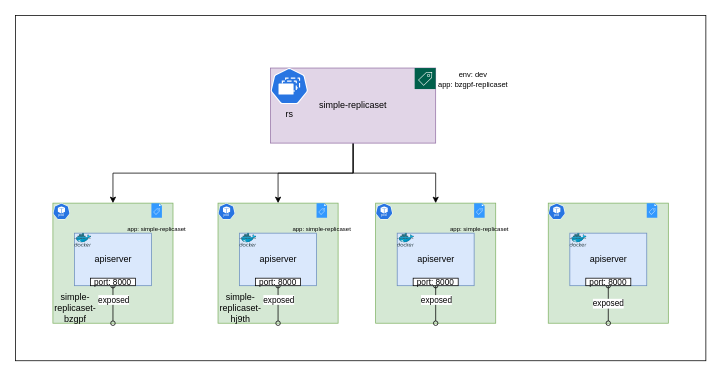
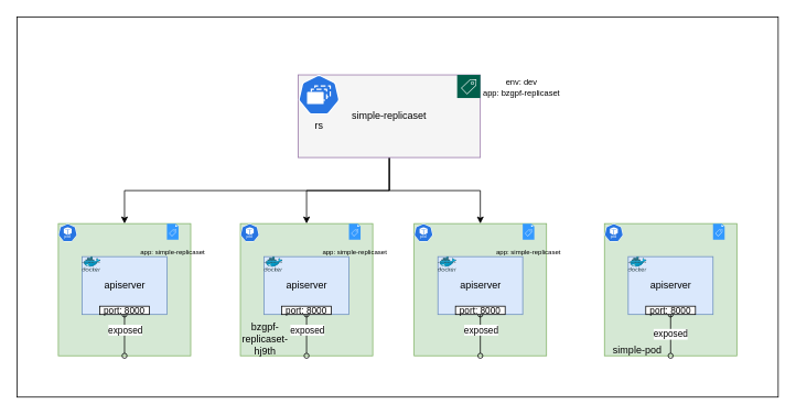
  <mxCell id="0" />
  <mxCell id="1" parent="0" />
  <mxCell id="2" value="" style="rounded=0;whiteSpace=wrap;html=1;" parent="1" vertex="1"><mxGeometry y="20" width="920" height="460" as="geometry" x="20" /></mxCell>
  <mxCell id="3" value="" style="group" parent="1" vertex="1" connectable="0"><mxGeometry x="70" y="270" width="160" height="160" as="geometry" /></mxCell>
  <mxCell id="4" value="" style="rounded=0;whiteSpace=wrap;html=1;fillColor=#d5e8d4;strokeColor=#82b366;" parent="3" vertex="1"><mxGeometry width="160" height="160" as="geometry" /></mxCell>
  <mxCell id="5" value="" style="aspect=fixed;sketch=0;html=1;dashed=0;whitespace=wrap;verticalLabelPosition=bottom;verticalAlign=top;fillColor=#2875E2;strokeColor=#ffffff;points=[[0.005,0.63,0],[0.1,0.2,0],[0.9,0.2,0],[0.5,0,0],[0.995,0.63,0],[0.72,0.99,0],[0.5,1,0],[0.28,0.99,0]];shape=mxgraph.kubernetes.icon2;kubernetesLabel=1;prIcon=pod" parent="3" vertex="1"><mxGeometry width="22.727" height="21.818" as="geometry" /></mxCell>
  <mxCell id="6" value="apiserver" style="rounded=0;whiteSpace=wrap;html=1;fillColor=#dae8fc;strokeColor=#6c8ebf;" parent="3" vertex="1"><mxGeometry x="28.75" y="40" width="102.5" height="70" as="geometry" /></mxCell>
  <mxCell id="7" value="" style="image;sketch=0;aspect=fixed;html=1;points=[];align=center;fontSize=12;image=img/lib/mscae/Docker.svg;" parent="3" vertex="1"><mxGeometry x="28.75" y="40" width="22.727" height="18.636" as="geometry" /></mxCell>
  <mxCell id="8" style="edgeStyle=orthogonalEdgeStyle;rounded=0;orthogonalLoop=1;jettySize=auto;html=1;exitX=0.5;exitY=1;exitDx=0;exitDy=0;startArrow=oval;startFill=0;endArrow=oval;endFill=0;" parent="3" source="10" edge="1"><mxGeometry relative="1" as="geometry"><mxPoint x="79.97" y="110" as="sourcePoint" /><mxPoint x="80" y="160" as="targetPoint" /><Array as="points"><mxPoint x="80" y="105" /></Array></mxGeometry></mxCell>
  <mxCell id="9" value="exposed" style="edgeLabel;html=1;align=center;verticalAlign=middle;resizable=0;points=[];" parent="8" vertex="1" connectable="0"><mxGeometry x="-0.065" relative="1" as="geometry"><mxPoint as="offset" /></mxGeometry></mxCell>
  <mxCell id="10" value="&lt;font style=&quot;font-size: 11px;&quot;&gt;port: 8000&lt;/font&gt;" style="rounded=0;whiteSpace=wrap;html=1;" parent="3" vertex="1"><mxGeometry x="50" y="100" width="60" height="10" as="geometry" /></mxCell>
- <mxCell id="11" value="simple-replicaset-bzgpf" style="text;html=1;align=center;verticalAlign=middle;whiteSpace=wrap;rounded=0;" parent="3" vertex="1"><mxGeometry y="120" width="60" height="40" as="geometry" /></mxCell>
  <mxCell id="12" value="&lt;font style=&quot;font-size: 8px;&quot;&gt;app: simple-replicaset&lt;/font&gt;" style="sketch=0;pointerEvents=1;shadow=0;dashed=0;html=1;strokeColor=none;fillColor=#3399FF;labelPosition=center;verticalLabelPosition=bottom;verticalAlign=top;align=center;outlineConnect=0;shape=mxgraph.veeam2.metadata_file;" parent="3" vertex="1"><mxGeometry x="131.25" width="14.0" height="19.5" as="geometry" /></mxCell>
  <mxCell id="13" value="" style="group" parent="1" vertex="1" connectable="0"><mxGeometry x="290" y="270" width="160" height="160" as="geometry" /></mxCell>
  <mxCell id="14" value="" style="rounded=0;whiteSpace=wrap;html=1;fillColor=#d5e8d4;strokeColor=#82b366;" parent="13" vertex="1"><mxGeometry width="160" height="160" as="geometry" /></mxCell>
  <mxCell id="15" value="" style="aspect=fixed;sketch=0;html=1;dashed=0;whitespace=wrap;verticalLabelPosition=bottom;verticalAlign=top;fillColor=#2875E2;strokeColor=#ffffff;points=[[0.005,0.63,0],[0.1,0.2,0],[0.9,0.2,0],[0.5,0,0],[0.995,0.63,0],[0.72,0.99,0],[0.5,1,0],[0.28,0.99,0]];shape=mxgraph.kubernetes.icon2;kubernetesLabel=1;prIcon=pod" parent="13" vertex="1"><mxGeometry width="22.727" height="21.818" as="geometry" /></mxCell>
  <mxCell id="16" value="apiserver" style="rounded=0;whiteSpace=wrap;html=1;fillColor=#dae8fc;strokeColor=#6c8ebf;" parent="13" vertex="1"><mxGeometry x="28.75" y="40" width="102.5" height="70" as="geometry" /></mxCell>
  <mxCell id="17" value="" style="image;sketch=0;aspect=fixed;html=1;points=[];align=center;fontSize=12;image=img/lib/mscae/Docker.svg;" parent="13" vertex="1"><mxGeometry x="28.75" y="40" width="22.727" height="18.636" as="geometry" /></mxCell>
  <mxCell id="18" style="edgeStyle=orthogonalEdgeStyle;rounded=0;orthogonalLoop=1;jettySize=auto;html=1;exitX=0.5;exitY=1;exitDx=0;exitDy=0;startArrow=oval;startFill=0;endArrow=oval;endFill=0;" parent="13" edge="1"><mxGeometry relative="1" as="geometry"><mxPoint x="80.0" y="110" as="sourcePoint" /><mxPoint x="80" y="160" as="targetPoint" /><Array as="points"><mxPoint x="80" y="105" /></Array></mxGeometry></mxCell>
  <mxCell id="19" value="exposed" style="edgeLabel;html=1;align=center;verticalAlign=middle;resizable=0;points=[];" parent="18" vertex="1" connectable="0"><mxGeometry x="-0.065" relative="1" as="geometry"><mxPoint as="offset" /></mxGeometry></mxCell>
  <mxCell id="20" value="&lt;font style=&quot;font-size: 8px;&quot;&gt;app: simple-replicaset&lt;/font&gt;" style="sketch=0;pointerEvents=1;shadow=0;dashed=0;html=1;strokeColor=none;fillColor=#3399FF;labelPosition=center;verticalLabelPosition=bottom;verticalAlign=top;align=center;outlineConnect=0;shape=mxgraph.veeam2.metadata_file;" parent="13" vertex="1"><mxGeometry x="131.25" width="14.0" height="19.5" as="geometry" /></mxCell>
  <mxCell id="21" value="&lt;font style=&quot;font-size: 11px;&quot;&gt;port: 8000&lt;/font&gt;" style="rounded=0;whiteSpace=wrap;html=1;" vertex="1" parent="13"><mxGeometry x="50" y="100" width="60" height="10" as="geometry" /></mxCell>
- <mxCell id="22" value="simple-replicaset-hj9th" style="text;html=1;align=center;verticalAlign=middle;whiteSpace=wrap;rounded=0;" vertex="1" parent="13"><mxGeometry y="120" width="60" height="40" as="geometry" /></mxCell>
+ <mxCell id="22" value="bzgpf-replicaset-hj9th" style="text;html=1;align=center;verticalAlign=middle;whiteSpace=wrap;rounded=0;" vertex="1" parent="13"><mxGeometry y="120" width="60" height="40" as="geometry" /></mxCell>
  <mxCell id="23" value="" style="group" parent="1" vertex="1" connectable="0"><mxGeometry x="500" y="270" width="160" height="160" as="geometry" /></mxCell>
  <mxCell id="24" value="" style="rounded=0;whiteSpace=wrap;html=1;fillColor=#d5e8d4;strokeColor=#82b366;" parent="23" vertex="1"><mxGeometry width="160" height="160" as="geometry" /></mxCell>
  <mxCell id="25" value="" style="aspect=fixed;sketch=0;html=1;dashed=0;whitespace=wrap;verticalLabelPosition=bottom;verticalAlign=top;fillColor=#2875E2;strokeColor=#ffffff;points=[[0.005,0.63,0],[0.1,0.2,0],[0.9,0.2,0],[0.5,0,0],[0.995,0.63,0],[0.72,0.99,0],[0.5,1,0],[0.28,0.99,0]];shape=mxgraph.kubernetes.icon2;kubernetesLabel=1;prIcon=pod" parent="23" vertex="1"><mxGeometry width="22.727" height="21.818" as="geometry" /></mxCell>
  <mxCell id="26" value="apiserver" style="rounded=0;whiteSpace=wrap;html=1;fillColor=#dae8fc;strokeColor=#6c8ebf;" parent="23" vertex="1"><mxGeometry x="28.75" y="40" width="102.5" height="70" as="geometry" /></mxCell>
  <mxCell id="27" value="" style="image;sketch=0;aspect=fixed;html=1;points=[];align=center;fontSize=12;image=img/lib/mscae/Docker.svg;" parent="23" vertex="1"><mxGeometry x="28.75" y="40" width="22.727" height="18.636" as="geometry" /></mxCell>
  <mxCell id="28" style="edgeStyle=orthogonalEdgeStyle;rounded=0;orthogonalLoop=1;jettySize=auto;html=1;exitX=0.5;exitY=1;exitDx=0;exitDy=0;startArrow=oval;startFill=0;endArrow=oval;endFill=0;" parent="23" edge="1"><mxGeometry relative="1" as="geometry"><mxPoint x="80" y="110" as="sourcePoint" /><mxPoint x="80" y="160" as="targetPoint" /><Array as="points"><mxPoint x="80" y="105" /></Array></mxGeometry></mxCell>
  <mxCell id="29" value="exposed" style="edgeLabel;html=1;align=center;verticalAlign=middle;resizable=0;points=[];" parent="28" vertex="1" connectable="0"><mxGeometry x="-0.065" relative="1" as="geometry"><mxPoint as="offset" /></mxGeometry></mxCell>
  <mxCell id="30" value="&lt;font style=&quot;font-size: 8px;&quot;&gt;app: simple-replicaset&lt;/font&gt;" style="sketch=0;pointerEvents=1;shadow=0;dashed=0;html=1;strokeColor=none;fillColor=#3399FF;labelPosition=center;verticalLabelPosition=bottom;verticalAlign=top;align=center;outlineConnect=0;shape=mxgraph.veeam2.metadata_file;" parent="23" vertex="1"><mxGeometry x="131.25" width="14.0" height="19.5" as="geometry" /></mxCell>
  <mxCell id="31" value="&lt;font style=&quot;font-size: 11px;&quot;&gt;port: 8000&lt;/font&gt;" style="rounded=0;whiteSpace=wrap;html=1;" vertex="1" parent="23"><mxGeometry x="50" y="100" width="60" height="10" as="geometry" /></mxCell>
  <mxCell id="32" value="" style="group" parent="1" vertex="1" connectable="0"><mxGeometry x="730" y="270" width="160" height="160" as="geometry" /></mxCell>
  <mxCell id="33" value="" style="rounded=0;whiteSpace=wrap;html=1;fillColor=#d5e8d4;strokeColor=#82b366;" parent="32" vertex="1"><mxGeometry width="160" height="160" as="geometry" /></mxCell>
  <mxCell id="34" value="" style="aspect=fixed;sketch=0;html=1;dashed=0;whitespace=wrap;verticalLabelPosition=bottom;verticalAlign=top;fillColor=#2875E2;strokeColor=#ffffff;points=[[0.005,0.63,0],[0.1,0.2,0],[0.9,0.2,0],[0.5,0,0],[0.995,0.63,0],[0.72,0.99,0],[0.5,1,0],[0.28,0.99,0]];shape=mxgraph.kubernetes.icon2;kubernetesLabel=1;prIcon=pod" parent="32" vertex="1"><mxGeometry width="22.727" height="21.818" as="geometry" /></mxCell>
  <mxCell id="35" value="apiserver" style="rounded=0;whiteSpace=wrap;html=1;fillColor=#dae8fc;strokeColor=#6c8ebf;" parent="32" vertex="1"><mxGeometry x="28.75" y="40" width="102.5" height="70" as="geometry" /></mxCell>
  <mxCell id="36" value="" style="image;sketch=0;aspect=fixed;html=1;points=[];align=center;fontSize=12;image=img/lib/mscae/Docker.svg;" parent="32" vertex="1"><mxGeometry x="28.75" y="40" width="22.727" height="18.636" as="geometry" /></mxCell>
  <mxCell id="37" style="edgeStyle=orthogonalEdgeStyle;rounded=0;orthogonalLoop=1;jettySize=auto;html=1;exitX=0.5;exitY=1;exitDx=0;exitDy=0;startArrow=oval;startFill=0;endArrow=oval;endFill=0;" parent="32" source="41" edge="1"><mxGeometry relative="1" as="geometry"><mxPoint x="80" y="110" as="sourcePoint" /><mxPoint x="80" y="160" as="targetPoint" /><Array as="points"><mxPoint x="80" y="105" /></Array></mxGeometry></mxCell>
  <mxCell id="38" value="exposed" style="edgeLabel;html=1;align=center;verticalAlign=middle;resizable=0;points=[];" vertex="1" connectable="0" parent="37"><mxGeometry x="0.104" y="-1" relative="1" as="geometry"><mxPoint as="offset" /></mxGeometry></mxCell>
+ <mxCell id="39" value="simple-pod" style="text;html=1;align=center;verticalAlign=middle;whiteSpace=wrap;rounded=0;" parent="32" vertex="1"><mxGeometry y="145" width="80" height="15" as="geometry" /></mxCell>
  <mxCell id="40" value="" style="sketch=0;pointerEvents=1;shadow=0;dashed=0;html=1;strokeColor=none;fillColor=#3399FF;labelPosition=center;verticalLabelPosition=bottom;verticalAlign=top;align=center;outlineConnect=0;shape=mxgraph.veeam2.metadata_file;" parent="32" vertex="1"><mxGeometry x="131.25" width="14.0" height="19.5" as="geometry" /></mxCell>
  <mxCell id="41" value="&lt;font style=&quot;font-size: 11px;&quot;&gt;port: 8000&lt;/font&gt;" style="rounded=0;whiteSpace=wrap;html=1;" vertex="1" parent="32"><mxGeometry x="50" y="100" width="60" height="10" as="geometry" /></mxCell>
  <mxCell id="42" style="edgeStyle=orthogonalEdgeStyle;rounded=0;orthogonalLoop=1;jettySize=auto;html=1;exitX=0.5;exitY=1;exitDx=0;exitDy=0;" parent="1" source="45" target="4" edge="1"><mxGeometry relative="1" as="geometry" /></mxCell>
  <mxCell id="43" style="edgeStyle=orthogonalEdgeStyle;rounded=0;orthogonalLoop=1;jettySize=auto;html=1;entryX=0.5;entryY=0;entryDx=0;entryDy=0;" parent="1" source="45" target="14" edge="1"><mxGeometry relative="1" as="geometry" /></mxCell>
  <mxCell id="44" style="edgeStyle=orthogonalEdgeStyle;rounded=0;orthogonalLoop=1;jettySize=auto;html=1;entryX=0.5;entryY=0;entryDx=0;entryDy=0;" parent="1" source="45" target="24" edge="1"><mxGeometry relative="1" as="geometry" /></mxCell>
- <mxCell id="45" value="simple-replicaset" style="rounded=0;whiteSpace=wrap;html=1;fillColor=#e1d5e7;strokeColor=#9673a6;" parent="1" vertex="1"><mxGeometry x="360" y="90" width="220" height="100" as="geometry" /></mxCell>
+ <mxCell id="45" value="simple-replicaset" style="rounded=0;whiteSpace=wrap;html=1;fillColor=#f5f5f5;strokeColor=#9673a6;" parent="1" vertex="1"><mxGeometry x="360" y="90" width="220" height="100" as="geometry" /></mxCell>
  <mxCell id="46" value="rs" style="aspect=fixed;sketch=0;html=1;dashed=0;whitespace=wrap;verticalLabelPosition=bottom;verticalAlign=top;fillColor=#2875E2;strokeColor=#ffffff;points=[[0.005,0.63,0],[0.1,0.2,0],[0.9,0.2,0],[0.5,0,0],[0.995,0.63,0],[0.72,0.99,0],[0.5,1,0],[0.28,0.99,0]];shape=mxgraph.kubernetes.icon2;prIcon=rs" parent="1" vertex="1"><mxGeometry x="360" y="90" width="50" height="48" as="geometry" /></mxCell>
  <mxCell id="47" value="" style="sketch=0;pointerEvents=1;shadow=0;dashed=0;html=1;strokeColor=none;fillColor=#005F4B;labelPosition=center;verticalLabelPosition=bottom;verticalAlign=top;align=center;outlineConnect=0;shape=mxgraph.veeam2.tag;" parent="1" vertex="1"><mxGeometry x="552" y="90" width="28.0" height="28.0" as="geometry" /></mxCell>
  <mxCell id="48" value="&lt;font style=&quot;text-wrap: nowrap; font-size: 10px;&quot;&gt;env: dev&lt;/font&gt;&lt;div style=&quot;text-wrap: nowrap; font-size: 10px;&quot;&gt;&lt;font style=&quot;font-size: 10px;&quot;&gt;app: bzgpf-replicaset&lt;/font&gt;&lt;/div&gt;" style="text;html=1;align=center;verticalAlign=middle;whiteSpace=wrap;rounded=0;" vertex="1" parent="1"><mxGeometry x="600" y="90" width="60" height="30" as="geometry" /></mxCell>
